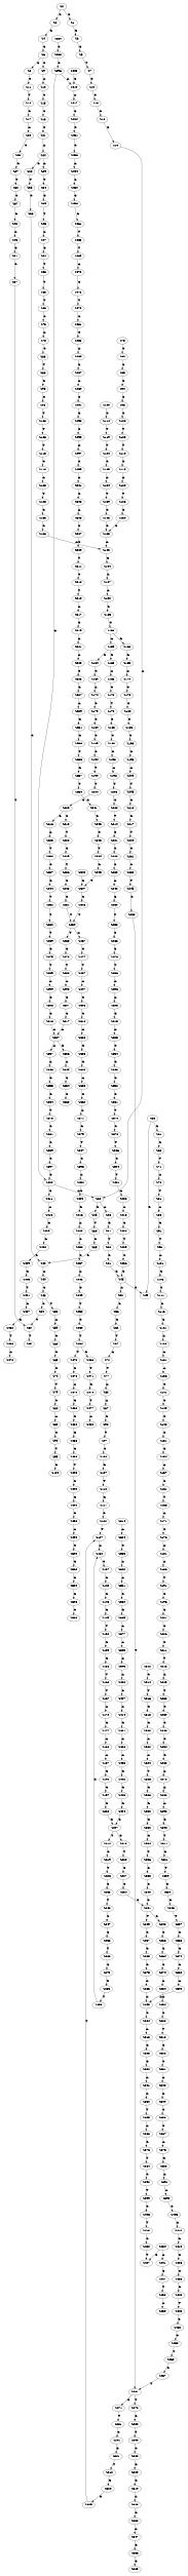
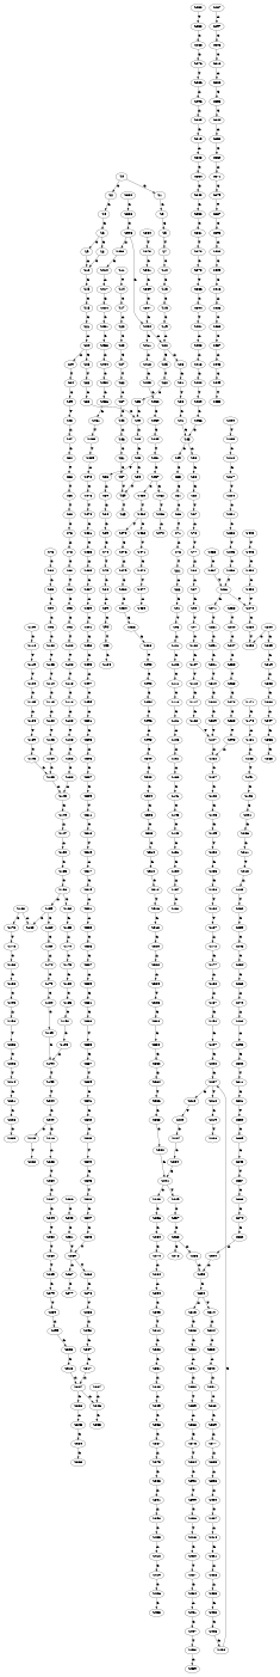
  strict digraph {
    S0
    S1
    S2
    S3
    S4
    S5
    S6
    S7
    S8
    S9
    S10
    S11
    S12
    S13
    S14
    S15
    S16
    S17
    S18
    S19
    S20
    S21
    S22
    S23
    S24
    S25
    S26
    S27
    S28
    S29
    S30
    S31
    S32
    S33
    S34
    S35
    S36
    S37
    S38
    S39
    S40
    S41
    S42
    S43
    S44
    S45
    S46
    S47
    S48
    S49
    S50
    S51
    S52
    S53
    S54
    S55
    S56
    S57
    S58
    S59
    S60
    S61
    S62
    S63
    S64
    S65
    S66
    S67
    S68
    S69
    S71
    S72
    S73
    S74
    S76
    S77
    S78
    S79
    S75
    S80
    S81
    S82
    S83
    S84
    S85
    S86
    S87
    S88
    S89
    S90
    S91
    S92
    S93
    S94
    S95
    S96
    S97
    S98
    S99
    S100
    S101
    S102
    S103
    S104
    S105
    S106
    S107
    S108
    S110
    S111
    S112
    S113
    S109
    S114
    S115
    S116
    S117
    S118
    S119
    S120
    S121
    S122
    S123
    S124
    S125
    S126
    S127
    S128
    S129
    S130
    S131
    S132
    S133
    S134
    S135
    S136
    S137
    S138
    S139
    S140
    S141
    S142
    S143
    S144
    S145
    S146
    S147
    S148
    S149
    S150
    S151
    S152
    S153
    S154
    S155
    S156
    S157
    S158
    S159
    S160
    S161
    S162
    S163
    S164
    S165
-   S166
    S167
    S168
    S169
    S170
    S171
    S172
    S173
    S174
    S175
    S176
    S177
    S178
    S179
    S180
    S181
    S182
    S183
    S184
    S185
    S186
    S187
    S188
    S189
    S190
    S191
    S192
    S193
    S194
    S195
    S196
    S197
    S198
    S199
    S200
    S201
    S202
    S203
    S204
    S205
    S206
    S207
    S208
    S209
    S210
    S211
    S212
    S213
    S214
    S215
    S216
    S217
    S218
    S219
    S220
    S221
    S222
    S223
    S224
    S225
    S226
    S227
    S228
-   S229
    S230
    S231
    S232
    S233
    S234
    S235
    S236
    S237
    S238
    S239
    S240
    S241
-   S242
    S243
    S244
    S245
    S246
    S247
    S248
    S249
    S250
    S251
    S252
    S253
    S254
    S255
    S256
    S257
    S258
    S259
    S260
    S261
    S262
    S263
    S264
    S265
    S266
    S267
    S268
    S269
    S270
    S271
    S272
    S273
    S274
    S275
    S276
    S277
    S278
    S279
    S280
    S281
    S282
    S283
    S284
    S285
    S286
    S287
    S288
    S289
    S290
    S291
    S292
    S293
    S294
    S295
    S296
    S297
    S298
    S299
    S300
    S301
    S302
    S303
    S304
    S305
    S306
    S307
    S308
    S309
    S310
    S311
    S312
    S313
    S314
    S315
    S316
    S317
    S318
    S319
    S320
    S321
    S322
    S323
    S324
    S325
    S326
    S327
    S328
    S329
    S330
    S331
    S332
    S333
    S334
    S335
    S336
    S337
    S338
    S339
    S340
    S341
    S342
    S343
    S344
    S345
    S346
    S347
    S348
    S349
    S350
    S351
    S352
    S353
    S354
    S355
    S356
    S357
    S358
    S359
    S360
    S361
    S362
    S363
    S364
    S365
    S366
    S367
    S368
    S369
    S370
    S371
    S373
    S374
    S375
    S376
    S377
    S378
    S379
    S381
    S382
    S383
    S384
    S385
    S386
    S387
    S380
    S388
    S389
    S390
    S391
    S392
    S393
    S394
    S395
    S396
    S397
    S398
    S399
    S400
    S401
    S402
    S403
    S404
    S405
    S406
    S407
    S408
    S409
    S410
    S411
    S412
    S413
    S414
    S415
    S416
    S417
    S418
    S419
    S420
    S421
    S422
    S423
    S424
    S425
    S426
    S427
    S428
    S429
    S430
    S431
    S432
    S433
    S434
    S435
    S436
    S437
    S438
    S439
    S440
    S441
    S442
    S443
    S444
    S445
    S446
    S447
    S448
    S449
    S450
    S451
    S452
    S453
    S454
    S455
    S456
    S457
    S458
    S459
    S460
    S461
    S462
    S463
    S464
    S465
    S466
    S467
    S468
    S473
    S469
    S470
    S471
    S472
    S474
    S475
    S476
    S477
    S478
    S479
    S480
    S481
    S482
    S483
    S484
    S485
    S486
    S487
    S488
    S489
    S490
    S491
    S492
    S493
    S494
    S495
    S496
    S497
    S498
    S499
    S500
    S501
    S502
    S503
    S504
    S505
    S506
    S507
    S508
    S509
+   S510
    S511
    S512
    S513
    S514
    S515
    S516
    S517
    S518
    S519
    S520
    S521
    S522
    S523
    S524
    S525
    S526
    S527
    S528
    S529
    S530
    S531
    S532
    S533
    S534
    S535
    S536
    S537
    S538
    S539
    S540
    S541
    S542
    S543
    S544
    S545
    S546
    S547
    S548
    S0 -> S1 [label=G]
    S0 -> S2 [label=C]
    S1 -> S3 [label=G]
    S2 -> S4 [label=G]
    S3 -> S5 [label=G]
    S4 -> S6 [label=G]
    S5 -> S7 [label=T]
    S6 -> S8 [label=G]
    S6 -> S9 [label=C]
    S7 -> S10 [label=C]
-   S8 -> S11 [label=C]
+   S8 -> S12 [label=C]
    S9 -> S12 [label=A]
    S10 -> S13 [label=C]
    S11 -> S14 [label=T]
    S12 -> S15 [label=C]
    S13 -> S16 [label=C]
    S14 -> S17 [label=C]
    S15 -> S18 [label=C]
    S16 -> S19 [label=G]
    S17 -> S20 [label=A]
    S18 -> S21 [label=G]
    S19 -> S22 [label=A]
    S20 -> S23 [label=C]
    S21 -> S24 [label=A]
    S22 -> S25 [label=G]
    S22 -> S26 [label=A]
    S23 -> S27 [label=G]
    S24 -> S28 [label=G]
    S24 -> S29 [label=A]
    S25 -> S30 [label=T]
    S26 -> S31 [label=G]
    S27 -> S32 [label=T]
    S28 -> S33 [label=T]
    S29 -> S34 [label=T]
    S30 -> S35 [label=C]
    S31 -> S36 [label=T]
    S32 -> S37 [label=C]
    S33 -> S38 [label=C]
    S34 -> S39 [label=G]
    S35 -> S40 [label=C]
    S36 -> S41 [label=C]
    S37 -> S42 [label=C]
    S38 -> S40 [label=C]
    S39 -> S43 [label=T]
    S40 -> S44 [label=A]
    S41 -> S45 [label=G]
    S42 -> S46 [label=A]
    S43 -> S47 [label=A]
    S44 -> S48 [label=G]
    S45 -> S49 [label=C]
    S45 -> S50 [label=A]
    S46 -> S51 [label=G]
    S47 -> S52 [label=G]
    S48 -> S53 [label=T]
    S48 -> S54 [label=C]
-   S55 -> S49 [label=G]
+   S49 -> S55 [label=G]
    S50 -> S56 [label=G]
    S51 -> S57 [label=C]
    S52 -> S58 [label=T]
    S53 -> S59 [label=A]
    S54 -> S60 [label=T]
    S55 -> S61 [label=G]
    S56 -> S62 [label=G]
    S57 -> S60 [label=T]
    S58 -> S63 [label=T]
    S59 -> S64 [label=G]
    S60 -> S65 [label=T]
    S61 -> S66 [label=C]
    S62 -> S67 [label=T]
    S63 -> S68 [label=T]
    S64 -> S69 [label=G]
    S66 -> S71 [label=T]
    S67 -> S72 [label=A]
    S68 -> S73 [label=C]
    S69 -> S74 [label=G]
    S71 -> S76 [label=A]
    S72 -> S77 [label=T]
    S73 -> S78 [label=A]
    S74 -> S79 [label=T]
    S76 -> S81 [label=T]
    S77 -> S82 [label=A]
    S78 -> S83 [label=C]
    S79 -> S84 [label=C]
    S75 -> S80 [label=C]
    S80 -> S85 [label=G]
    S81 -> S86 [label=A]
    S82 -> S87 [label=A]
    S83 -> S88 [label=T]
    S84 -> S89 [label=A]
    S85 -> S90 [label=C]
    S86 -> S91 [label=G]
    S87 -> S92 [label=G]
    S88 -> S93 [label=C]
    S89 -> S94 [label=C]
    S90 -> S95 [label=C]
    S91 -> S96 [label=T]
    S92 -> S97 [label=T]
    S93 -> S98 [label=C]
    S94 -> S99 [label=T]
    S95 -> S100 [label=C]
    S96 -> S101 [label=A]
    S97 -> S102 [label=C]
    S98 -> S103 [label=T]
    S99 -> S104 [label=C]
    S100 -> S105 [label=T]
    S101 -> S106 [label=G]
    S102 -> S107 [label=G]
    S103 -> S108 [label=T]
    S105 -> S110 [label=T]
    S106 -> S111 [label=C]
    S107 -> S112 [label=T]
    S108 -> S113 [label=T]
    S110 -> S115 [label=C]
    S111 -> S116 [label=C]
    S112 -> S117 [label=G]
    S113 -> S118 [label=C]
    S109 -> S114 [label=C]
    S114 -> S119 [label=T]
    S115 -> S120 [label=A]
    S116 -> S121 [label=G]
    S117 -> S122 [label=G]
    S118 -> S123 [label=A]
    S119 -> S124 [label=T]
    S120 -> S125 [label=T]
    S121 -> S126 [label=A]
    S122 -> S127 [label=T]
    S123 -> S128 [label=T]
    S124 -> S129 [label=C]
    S125 -> S130 [label=C]
    S126 -> S131 [label=A]
    S127 -> S132 [label=A]
    S128 -> S133 [label=C]
    S129 -> S134 [label=A]
    S130 -> S135 [label=C]
    S131 -> S136 [label=A]
    S132 -> S137 [label=C]
    S133 -> S138 [label=C]
    S134 -> S139 [label=T]
    S135 -> S140 [label=A]
    S136 -> S141 [label=C]
    S137 -> S142 [label=C]
    S138 -> S140 [label=A]
    S139 -> S143 [label=C]
    S140 -> S144 [label=G]
    S141 -> S145 [label=C]
    S142 -> S146 [label=G]
    S143 -> S135 [label=C]
    S144 -> S147 [label=A]
    S145 -> S148 [label=C]
    S146 -> S149 [label=G]
    S147 -> S150 [label=A]
    S148 -> S151 [label=C]
    S149 -> S152 [label=T]
    S150 -> S153 [label=C]
    S151 -> S154 [label=G]
    S152 -> S155 [label=G]
    S153 -> S156 [label=C]
    S154 -> S157 [label=A]
    S155 -> S158 [label=G]
    S156 -> S159 [label=A]
    S156 -> S160 [label=G]
    S157 -> S161 [label=C]
    S158 -> S162 [label=T]
    S159 -> S163 [label=G]
    S159 -> S164 [label=C]
    S160 -> S165 [label=G]
-   S161 -> S166 [label=T]
    S162 -> S167 [label=T]
-   S163 -> S168 [label=A]
+   S168 -> S163 [label=A]
    S164 -> S169 [label=C]
    S165 -> S170 [label=A]
-   S166 -> S171 [label=A]
    S167 -> S172 [label=A]
    S168 -> S173 [label=C]
    S169 -> S174 [label=A]
    S170 -> S175 [label=C]
    S171 -> S176 [label=G]
    S172 -> S177 [label=G]
    S173 -> S178 [label=T]
    S174 -> S179 [label=C]
    S175 -> S180 [label=G]
    S176 -> S181 [label=A]
    S177 -> S182 [label=A]
    S178 -> S183 [label=C]
    S179 -> S184 [label=C]
    S180 -> S185 [label=C]
    S181 -> S186 [label=A]
    S182 -> S187 [label=A]
    S183 -> S188 [label=C]
    S184 -> S189 [label=C]
    S185 -> S190 [label=C]
    S186 -> S191 [label=T]
    S187 -> S192 [label=G]
    S188 -> S193 [label=C]
    S189 -> S194 [label=C]
    S190 -> S195 [label=C]
    S191 -> S196 [label=C]
    S192 -> S197 [label=G]
    S193 -> S198 [label=A]
    S194 -> S199 [label=T]
-   S195 -> S200 [label=A]
+   S195 -> S194 [label=A]
    S196 -> S201 [label=G]
    S197 -> S202 [label=G]
    S198 -> S203 [label=T]
    S199 -> S204 [label=T]
    S200 -> S205 [label=T]
    S201 -> S206 [label=G]
    S202 -> S207 [label=G]
    S203 -> S208 [label=C]
    S204 -> S209 [label=C]
    S205 -> S210 [label=C]
    S206 -> S211 [label=G]
    S207 -> S212 [label=T]
    S207 -> S213 [label=G]
    S208 -> S214 [label=T]
    S209 -> S215 [label=C]
    S209 -> S216 [label=G]
    S210 -> S217 [label=G]
    S211 -> S218 [label=T]
    S212 -> S219 [label=C]
    S213 -> S220 [label=T]
    S214 -> S221 [label=G]
    S215 -> S222 [label=T]
    S216 -> S223 [label=A]
    S217 -> S224 [label=T]
    S218 -> S225 [label=A]
    S219 -> S226 [label=T]
    S220 -> S227 [label=C]
    S221 -> S228 [label=C]
-   S222 -> S229 [label=G]
    S223 -> S230 [label=T]
    S224 -> S231 [label=C]
    S225 -> S232 [label=T]
-   S226 -> S233 [label=C]
    S227 -> S234 [label=C]
    S228 -> S235 [label=C]
-   S229 -> S236 [label=T]
    S230 -> S237 [label=C]
    S231 -> S238 [label=C]
    S232 -> S239 [label=C]
    S233 -> S240 [label=T]
    S234 -> S241 [label=G]
-   S235 -> S242 [label=A]
    S236 -> S243 [label=C]
    S237 -> S244 [label=G]
    S238 -> S245 [label=T]
    S239 -> S246 [label=C]
    S240 -> S247 [label=C]
    S241 -> S248 [label=C]
    S241 -> S249 [label=T]
-   S242 -> S250 [label=G]
    S243 -> S251 [label=C]
    S244 -> S252 [label=T]
    S245 -> S253 [label=C]
    S246 -> S254 [label=C]
    S247 -> S255 [label=G]
    S248 -> S256 [label=C]
    S249 -> S257 [label=C]
    S250 -> S258 [label=T]
    S251 -> S259 [label=T]
    S252 -> S260 [label=T]
    S253 -> S261 [label=T]
    S254 -> S262 [label=G]
    S255 -> S263 [label=T]
    S256 -> S264 [label=G]
    S257 -> S265 [label=G]
    S258 -> S266 [label=C]
    S259 -> S267 [label=A]
    S259 -> S268 [label=T]
    S260 -> S269 [label=T]
    S261 -> S270 [label=T]
    S261 -> S271 [label=G]
    S262 -> S272 [label=A]
    S263 -> S273 [label=G]
    S264 -> S274 [label=G]
    S265 -> S275 [label=G]
    S266 -> S276 [label=G]
    S267 -> S277 [label=C]
    S268 -> S278 [label=G]
    S269 -> S279 [label=G]
    S270 -> S280 [label=C]
    S271 -> S281 [label=T]
    S272 -> S282 [label=A]
    S273 -> S283 [label=G]
    S274 -> S284 [label=A]
-   S275 -> S285 [label=A]
+   S265 -> S285 [label=A]
    S276 -> S286 [label=T]
-   S277 -> S287 [label=T]
    S278 -> S288 [label=T]
    S279 -> S289 [label=T]
    S280 -> S290 [label=T]
    S281 -> S291 [label=C]
    S282 -> S292 [label=A]
    S283 -> S293 [label=T]
    S284 -> S294 [label=A]
    S285 -> S295 [label=A]
    S286 -> S296 [label=A]
    S287 -> S297 [label=A]
    S288 -> S298 [label=A]
    S289 -> S299 [label=A]
-   S290 -> S300 [label=C]
+   S300 -> S290 [label=C]
    S291 -> S301 [label=G]
    S292 -> S302 [label=G]
    S293 -> S132 [label=A]
    S294 -> S303 [label=C]
    S295 -> S304 [label=C]
    S296 -> S305 [label=A]
    S297 -> S306 [label=C]
    S298 -> S307 [label=G]
    S299 -> S308 [label=G]
    S300 -> S309 [label=G]
    S301 -> S310 [label=T]
    S302 -> S311 [label=T]
    S303 -> S312 [label=T]
    S304 -> S313 [label=A]
+   S304 -> S314 [label=T]
    S305 -> S315 [label=G]
    S306 -> S316 [label=C]
    S307 -> S317 [label=G]
    S308 -> S318 [label=G]
    S309 -> S319 [label=G]
    S310 -> S320 [label=G]
    S311 -> S321 [label=G]
    S312 -> S322 [label=G]
    S313 -> S323 [label=G]
    S314 -> S324 [label=A]
    S315 -> S325 [label=A]
    S316 -> S326 [label=A]
    S317 -> S327 [label=A]
    S318 -> S327 [label=A]
    S319 -> S328 [label=A]
    S320 -> S329 [label=G]
    S321 -> S330 [label=T]
    S322 -> S331 [label=C]
    S323 -> S332 [label=G]
    S324 -> S333 [label=C]
    S325 -> S334 [label=C]
    S326 -> S335 [label=G]
    S327 -> S336 [label=G]
-   S327 -> S337 [label=A]
+   S327 -> S346 [label=A]
    S328 -> S338 [label=G]
    S329 -> S127 [label=T]
    S330 -> S339 [label=C]
    S331 -> S340 [label=A]
    S332 -> S341 [label=A]
    S333 -> S342 [label=A]
    S334 -> S343 [label=G]
    S335 -> S344 [label=G]
    S336 -> S345 [label=A]
    S337 -> S346 [label=A]
    S338 -> S347 [label=A]
    S339 -> S348 [label=G]
    S340 -> S349 [label=A]
    S341 -> S350 [label=A]
    S342 -> S351 [label=A]
    S343 -> S352 [label=G]
    S344 -> S353 [label=A]
    S345 -> S354 [label=G]
    S346 -> S355 [label=G]
    S347 -> S356 [label=G]
    S348 -> S357 [label=T]
    S349 -> S358 [label=C]
    S350 -> S359 [label=T]
    S351 -> S360 [label=C]
    S352 -> S361 [label=C]
    S353 -> S362 [label=G]
    S354 -> S363 [label=G]
-   S355 -> S364 [label=G]
    S356 -> S365 [label=G]
    S357 -> S366 [label=C]
    S358 -> S367 [label=C]
    S359 -> S368 [label=A]
    S360 -> S369 [label=G]
    S361 -> S370 [label=T]
    S362 -> S371 [label=A]
    S364 -> S373 [label=T]
    S366 -> S374 [label=G]
    S367 -> S375 [label=A]
    S368 -> S376 [label=G]
    S369 -> S377 [label=A]
    S370 -> S378 [label=C]
    S371 -> S379 [label=G]
    S373 -> S381 [label=C]
    S374 -> S382 [label=G]
    S375 -> S383 [label=G]
    S376 -> S384 [label=T]
    S377 -> S385 [label=A]
    S378 -> S386 [label=T]
    S379 -> S387 [label=T]
    S381 -> S389 [label=C]
    S382 -> S390 [label=A]
    S383 -> S391 [label=A]
    S384 -> S392 [label=C]
    S385 -> S393 [label=A]
    S386 -> S394 [label=C]
    S387 -> S395 [label=C]
    S380 -> S388 [label=C]
    S388 -> S396 [label=C]
    S389 -> S397 [label=C]
    S390 -> S295 [label=A]
    S391 -> S398 [label=A]
    S392 -> S399 [label=T]
    S393 -> S400 [label=A]
    S394 -> S401 [label=T]
    S395 -> S402 [label=A]
-   S396 -> S410 [label=A]
+   S396 -> S403 [label=A]
    S396 -> S404 [label=G]
    S397 -> S404 [label=G]
    S398 -> S405 [label=C]
    S399 -> S406 [label=C]
    S400 -> S407 [label=C]
    S401 -> S408 [label=A]
    S402 -> S409 [label=G]
    S403 -> S410 [label=G]
    S404 -> S22 [label=A]
    S404 -> S411 [label=G]
    S405 -> S412 [label=A]
    S406 -> S413 [label=T]
    S407 -> S414 [label=A]
    S408 -> S415 [label=A]
    S409 -> S416 [label=G]
    S410 -> S417 [label=A]
    S411 -> S418 [label=A]
    S412 -> S419 [label=G]
    S413 -> S420 [label=C]
    S414 -> S421 [label=G]
    S415 -> S422 [label=G]
    S416 -> S423 [label=A]
    S417 -> S424 [label=G]
    S418 -> S425 [label=G]
    S419 -> S426 [label=C]
    S420 -> S427 [label=T]
    S421 -> S428 [label=A]
    S422 -> S429 [label=T]
    S423 -> S430 [label=C]
    S424 -> S431 [label=C]
    S425 -> S432 [label=G]
    S426 -> S433 [label=C]
-   S434 -> S427 [label=G]
+   S427 -> S434 [label=G]
    S428 -> S435 [label=A]
    S429 -> S436 [label=C]
    S430 -> S437 [label=C]
    S431 -> S438 [label=C]
    S432 -> S439 [label=C]
-   S433 -> S440 [label=G]
    S434 -> S441 [label=A]
    S435 -> S442 [label=G]
    S436 -> S45 [label=G]
    S437 -> S443 [label=A]
    S438 -> S444 [label=A]
    S439 -> S445 [label=G]
    S440 -> S446 [label=T]
    S441 -> S447 [label=G]
    S442 -> S448 [label=G]
    S443 -> S449 [label=G]
    S444 -> S450 [label=C]
    S445 -> S451 [label=T]
    S446 -> S452 [label=C]
    S447 -> S453 [label=T]
    S448 -> S454 [label=G]
    S449 -> S455 [label=T]
    S450 -> S456 [label=G]
    S451 -> S457 [label=G]
    S452 -> S458 [label=C]
    S453 -> S459 [label=A]
    S454 -> S207 [label=G]
-   S455 -> S460 [label=C]
+   S457 -> S460 [label=C]
    S456 -> S461 [label=G]
    S457 -> S462 [label=G]
-   S458 -> S463 [label=T]
+   S458 -> S270 [label=T]
    S460 -> S464 [label=T]
    S461 -> S465 [label=T]
    S462 -> S466 [label=T]
    S463 -> S467 [label=C]
    S464 -> S468 [label=C]
    S464 -> S473 [label=T]
    S465 -> S469 [label=T]
    S466 -> S470 [label=A]
    S467 -> S261 [label=T]
    S468 -> S471 [label=T]
    S473 -> S476 [label=G]
    S469 -> S472 [label=A]
    S471 -> S474 [label=G]
    S472 -> S475 [label=C]
    S474 -> S477 [label=T]
    S475 -> S478 [label=T]
    S476 -> S479 [label=A]
    S477 -> S480 [label=A]
    S478 -> S481 [label=G]
    S479 -> S482 [label=G]
    S481 -> S483 [label=C]
    S482 -> S484 [label=C]
    S483 -> S485 [label=A]
    S484 -> S486 [label=G]
    S485 -> S487 [label=G]
    S486 -> S488 [label=G]
    S487 -> S489 [label=A]
    S488 -> S490 [label=T]
    S489 -> S491 [label=C]
    S490 -> S492 [label=C]
    S491 -> S493 [label=G]
    S492 -> S494 [label=G]
    S493 -> S495 [label=G]
    S494 -> S496 [label=C]
    S495 -> S497 [label=A]
    S496 -> S498 [label=A]
    S497 -> S499 [label=C]
    S498 -> S500 [label=C]
    S499 -> S501 [label=A]
    S500 -> S502 [label=G]
    S501 -> S503 [label=C]
    S502 -> S504 [label=C]
    S503 -> S505 [label=A]
    S504 -> S506 [label=G]
    S505 -> S507 [label=C]
    S506 -> S508 [label=C]
    S507 -> S509 [label=C]
+   S508 -> S510 [label=G]
    S509 -> S511 [label=T]
+   S510 -> S512 [label=G]
    S511 -> S513 [label=C]
    S512 -> S514 [label=C]
    S513 -> S515 [label=T]
    S514 -> S516 [label=T]
    S515 -> S517 [label=A]
    S516 -> S518 [label=G]
    S517 -> S519 [label=G]
    S518 -> S520 [label=G]
    S519 -> S521 [label=A]
    S520 -> S522 [label=A]
    S521 -> S523 [label=A]
    S522 -> S524 [label=A]
    S523 -> S525 [label=C]
    S524 -> S526 [label=T]
    S525 -> S527 [label=G]
    S526 -> S528 [label=G]
    S527 -> S529 [label=A]
    S528 -> S530 [label=G]
    S529 -> S531 [label=G]
    S530 -> S532 [label=G]
    S531 -> S533 [label=G]
    S532 -> S534 [label=G]
    S533 -> S535 [label=T]
    S534 -> S536 [label=T]
    S535 -> S537 [label=G]
    S536 -> S538 [label=C]
    S537 -> S539 [label=T]
    S538 -> S540 [label=C]
    S539 -> S541 [label=C]
    S540 -> S241 [label=G]
    S541 -> S542 [label=C]
    S542 -> S543 [label=C]
    S543 -> S544 [label=T]
    S544 -> S545 [label=G]
-   S545 -> S547 [label=T]
+   S545 -> S546 [label=T]
    S546 -> S547 [label=C]
    S547 -> S548 [label=C]
    S548 -> S259 [label=T]
  }
